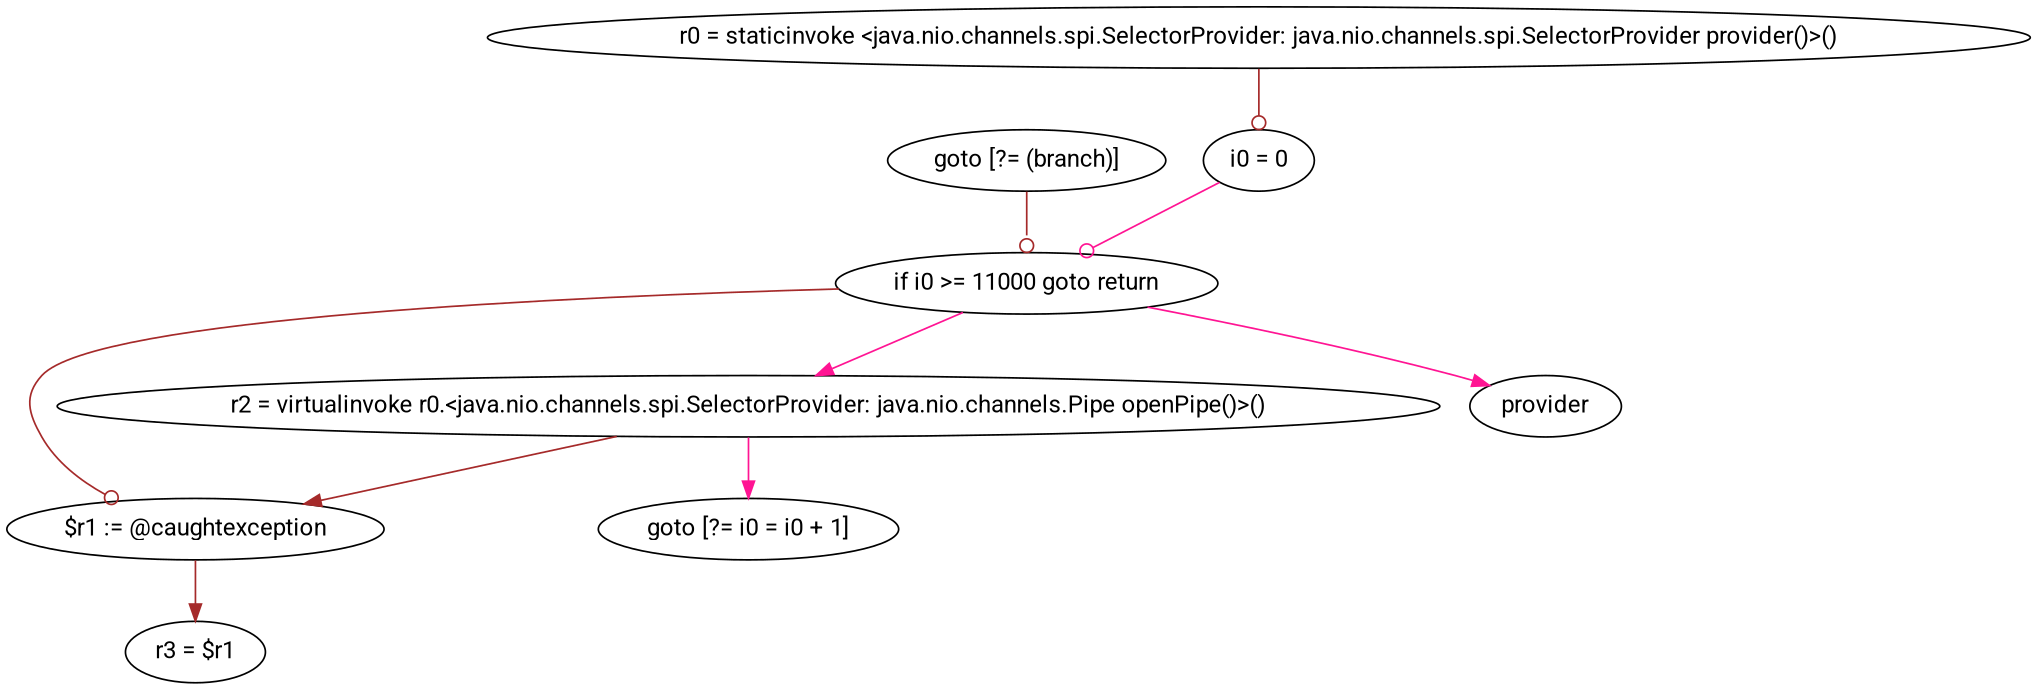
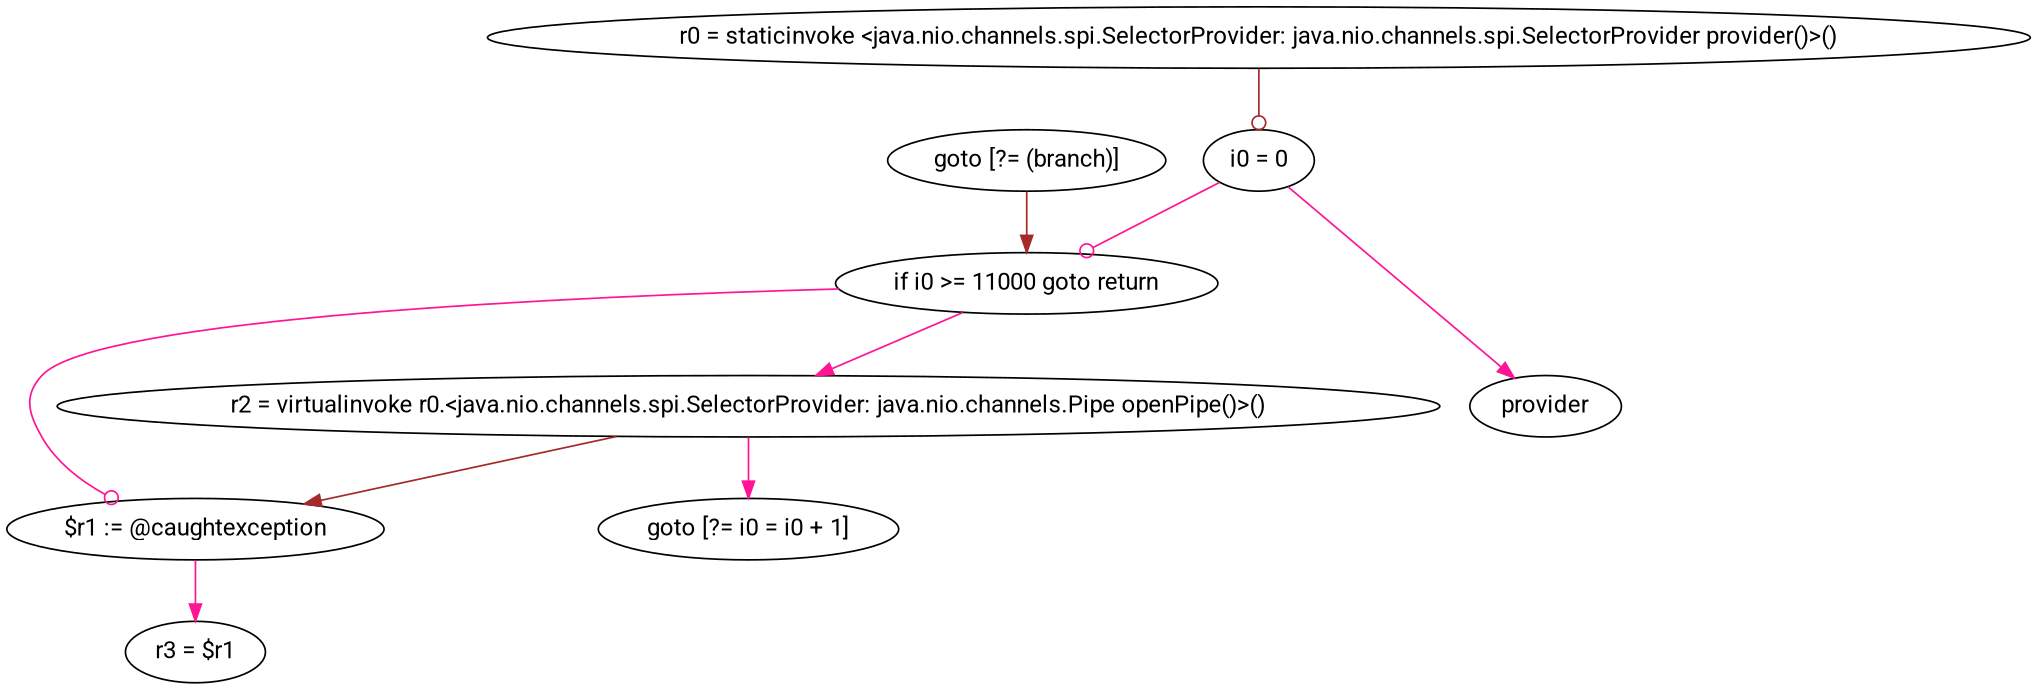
  digraph {
    fontname=Roboto
    node [fontname=Roboto]
    edge [arrowhead=normal color=deeppink fontname=Roboto]
    "r0 = staticinvoke <java.nio.channels.spi.SelectorProvider: java.nio.channels.spi.SelectorProvider provider()>()"
    "i0 = 0"
    "if i0 >= 11000 goto return"
    "r2 = virtualinvoke r0.<java.nio.channels.spi.SelectorProvider: java.nio.channels.Pipe openPipe()>()"
    "$r1 := @caughtexception"
    n6 [label=provider]
    "goto [?= i0 = i0 + 1]"
    "r3 = $r1"
    "goto [?= (branch)]"
    "r0 = staticinvoke <java.nio.channels.spi.SelectorProvider: java.nio.channels.spi.SelectorProvider provider()>()" -> "i0 = 0" [arrowhead=odot color=brown]
    "i0 = 0" -> "if i0 >= 11000 goto return" [arrowhead=odot]
    "if i0 >= 11000 goto return" -> "r2 = virtualinvoke r0.<java.nio.channels.spi.SelectorProvider: java.nio.channels.Pipe openPipe()>()"
-   "if i0 >= 11000 goto return" -> "$r1 := @caughtexception" [arrowhead=odot color=brown]
-   "if i0 >= 11000 goto return" -> n6
+   "if i0 >= 11000 goto return" -> "$r1 := @caughtexception" [arrowhead=odot]
+   "i0 = 0" -> n6
    "r2 = virtualinvoke r0.<java.nio.channels.spi.SelectorProvider: java.nio.channels.Pipe openPipe()>()" -> "$r1 := @caughtexception" [color=brown]
    "r2 = virtualinvoke r0.<java.nio.channels.spi.SelectorProvider: java.nio.channels.Pipe openPipe()>()" -> "goto [?= i0 = i0 + 1]"
-   "$r1 := @caughtexception" -> "r3 = $r1" [color=brown]
-   "goto [?= (branch)]" -> "if i0 >= 11000 goto return" [arrowhead=odot color=brown]
+   "$r1 := @caughtexception" -> "r3 = $r1"
+   "goto [?= (branch)]" -> "if i0 >= 11000 goto return" [color=brown]
  }
